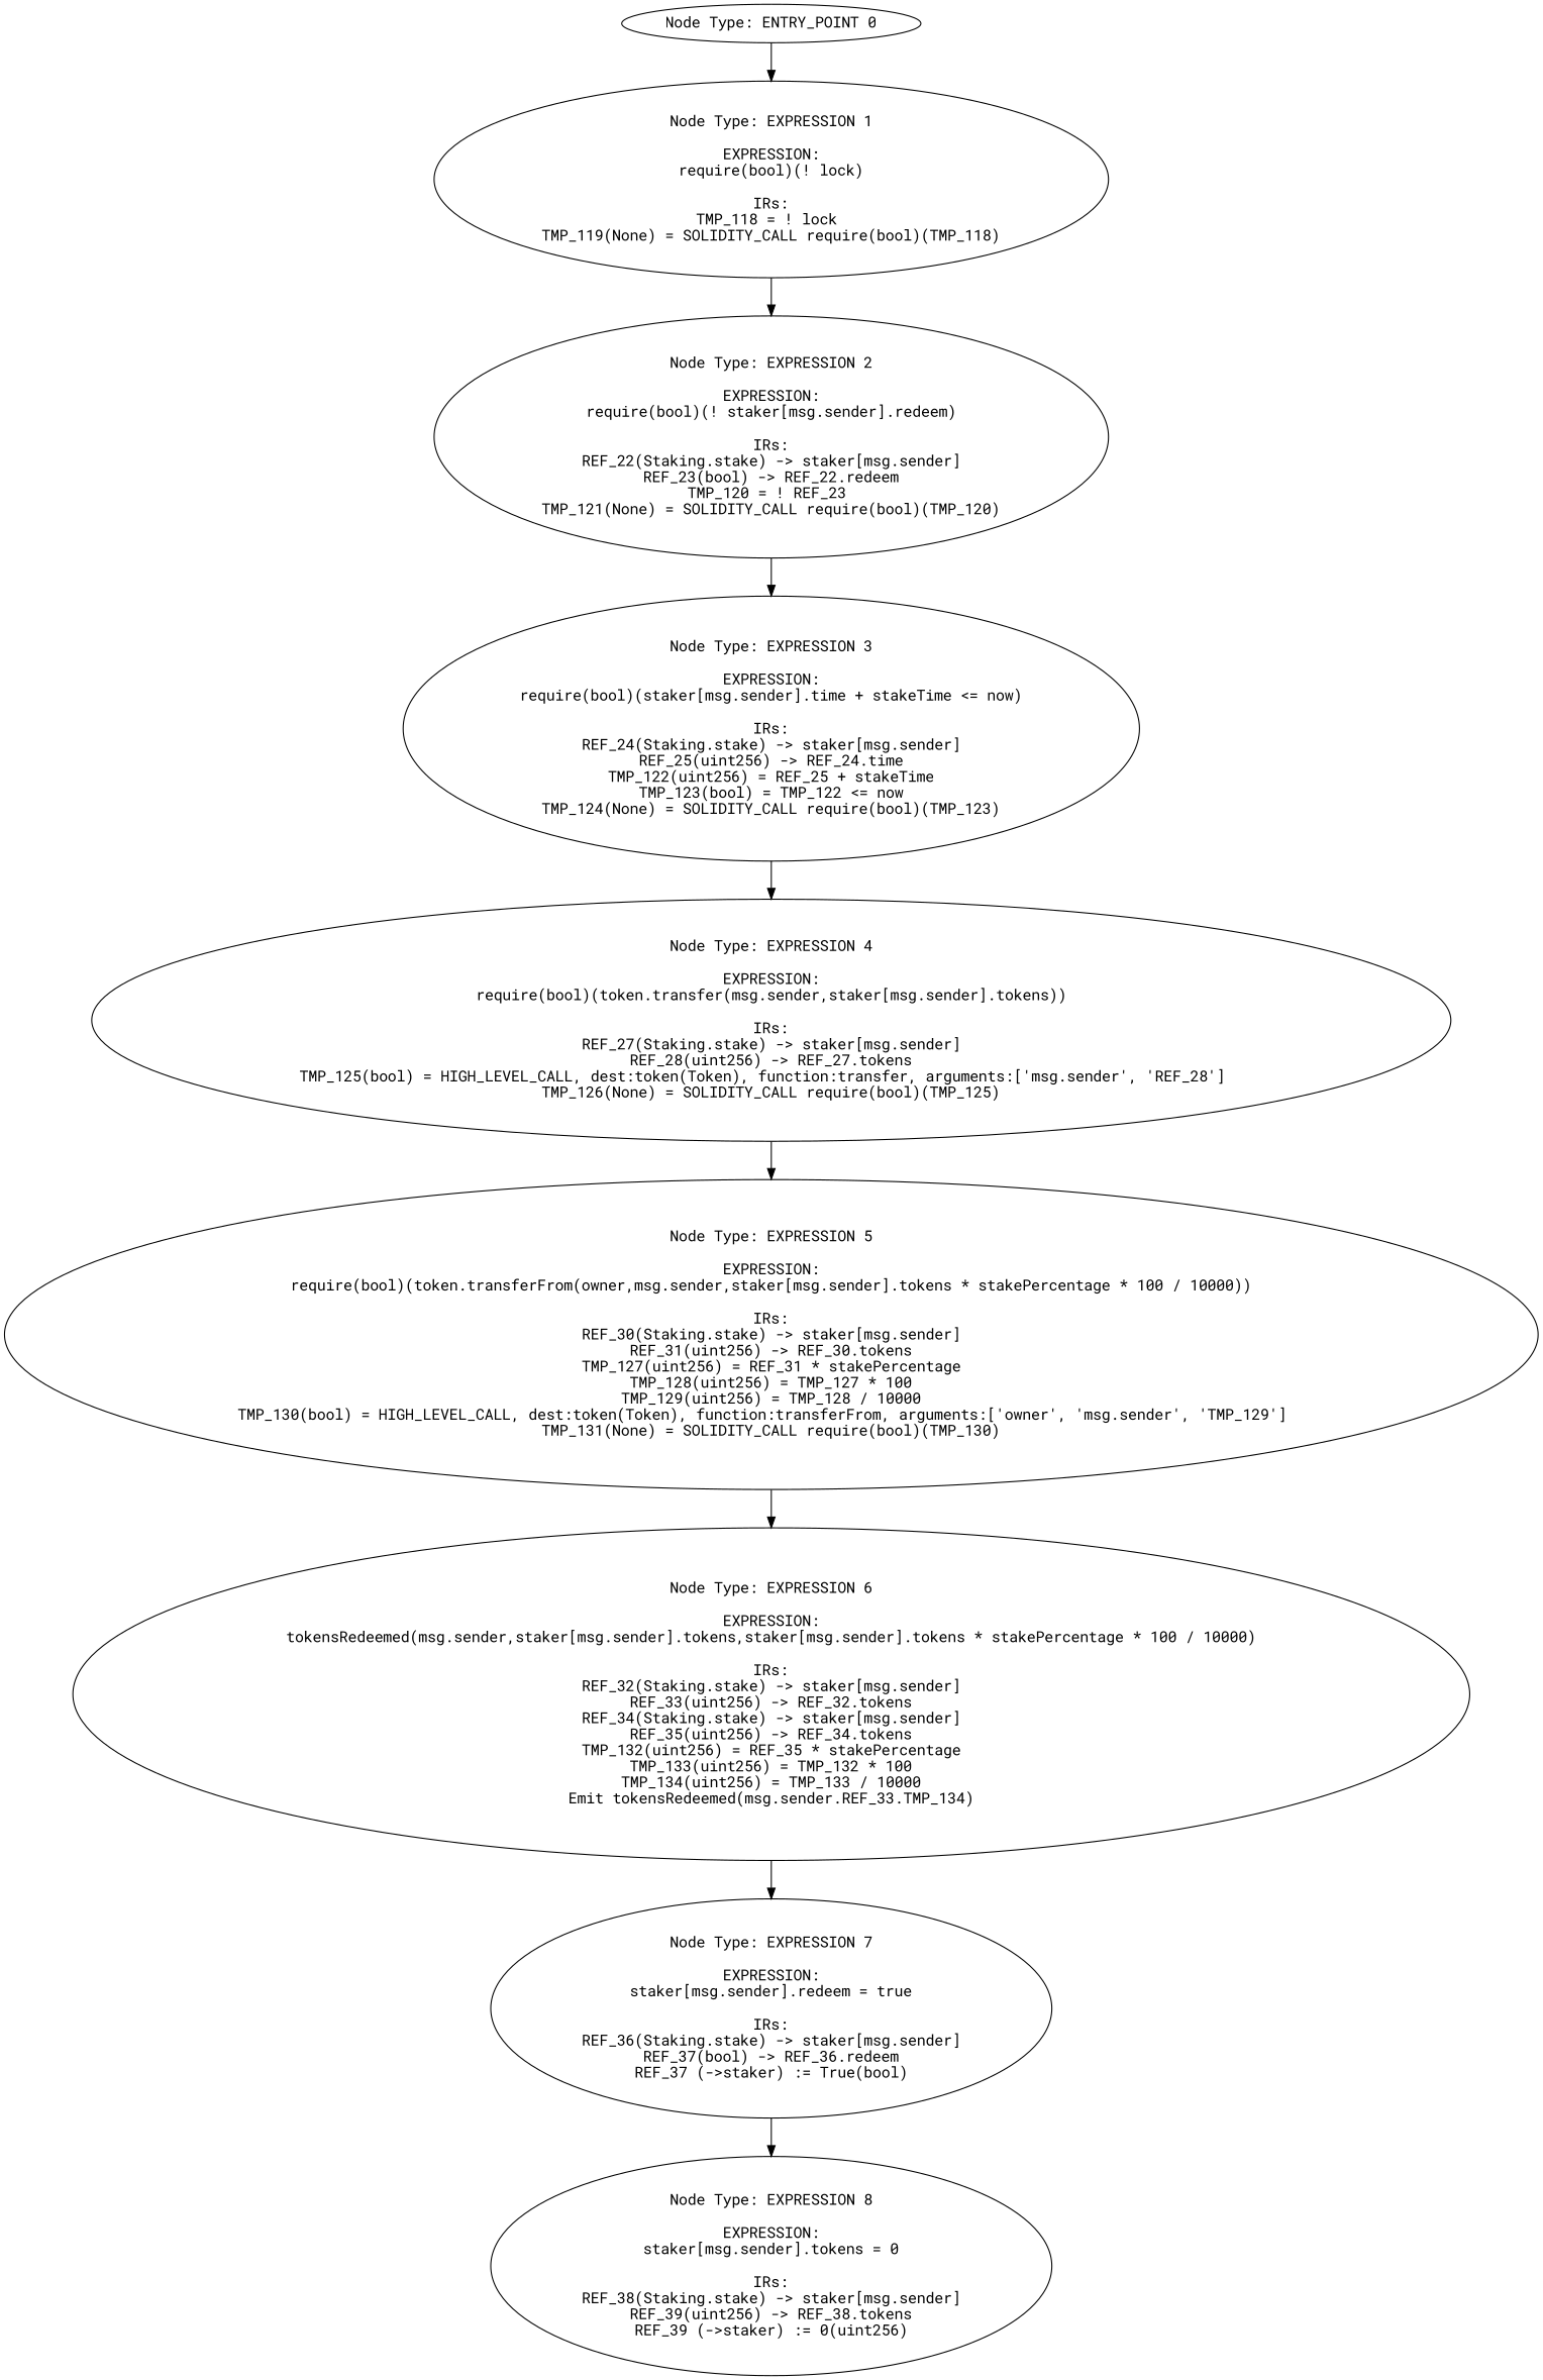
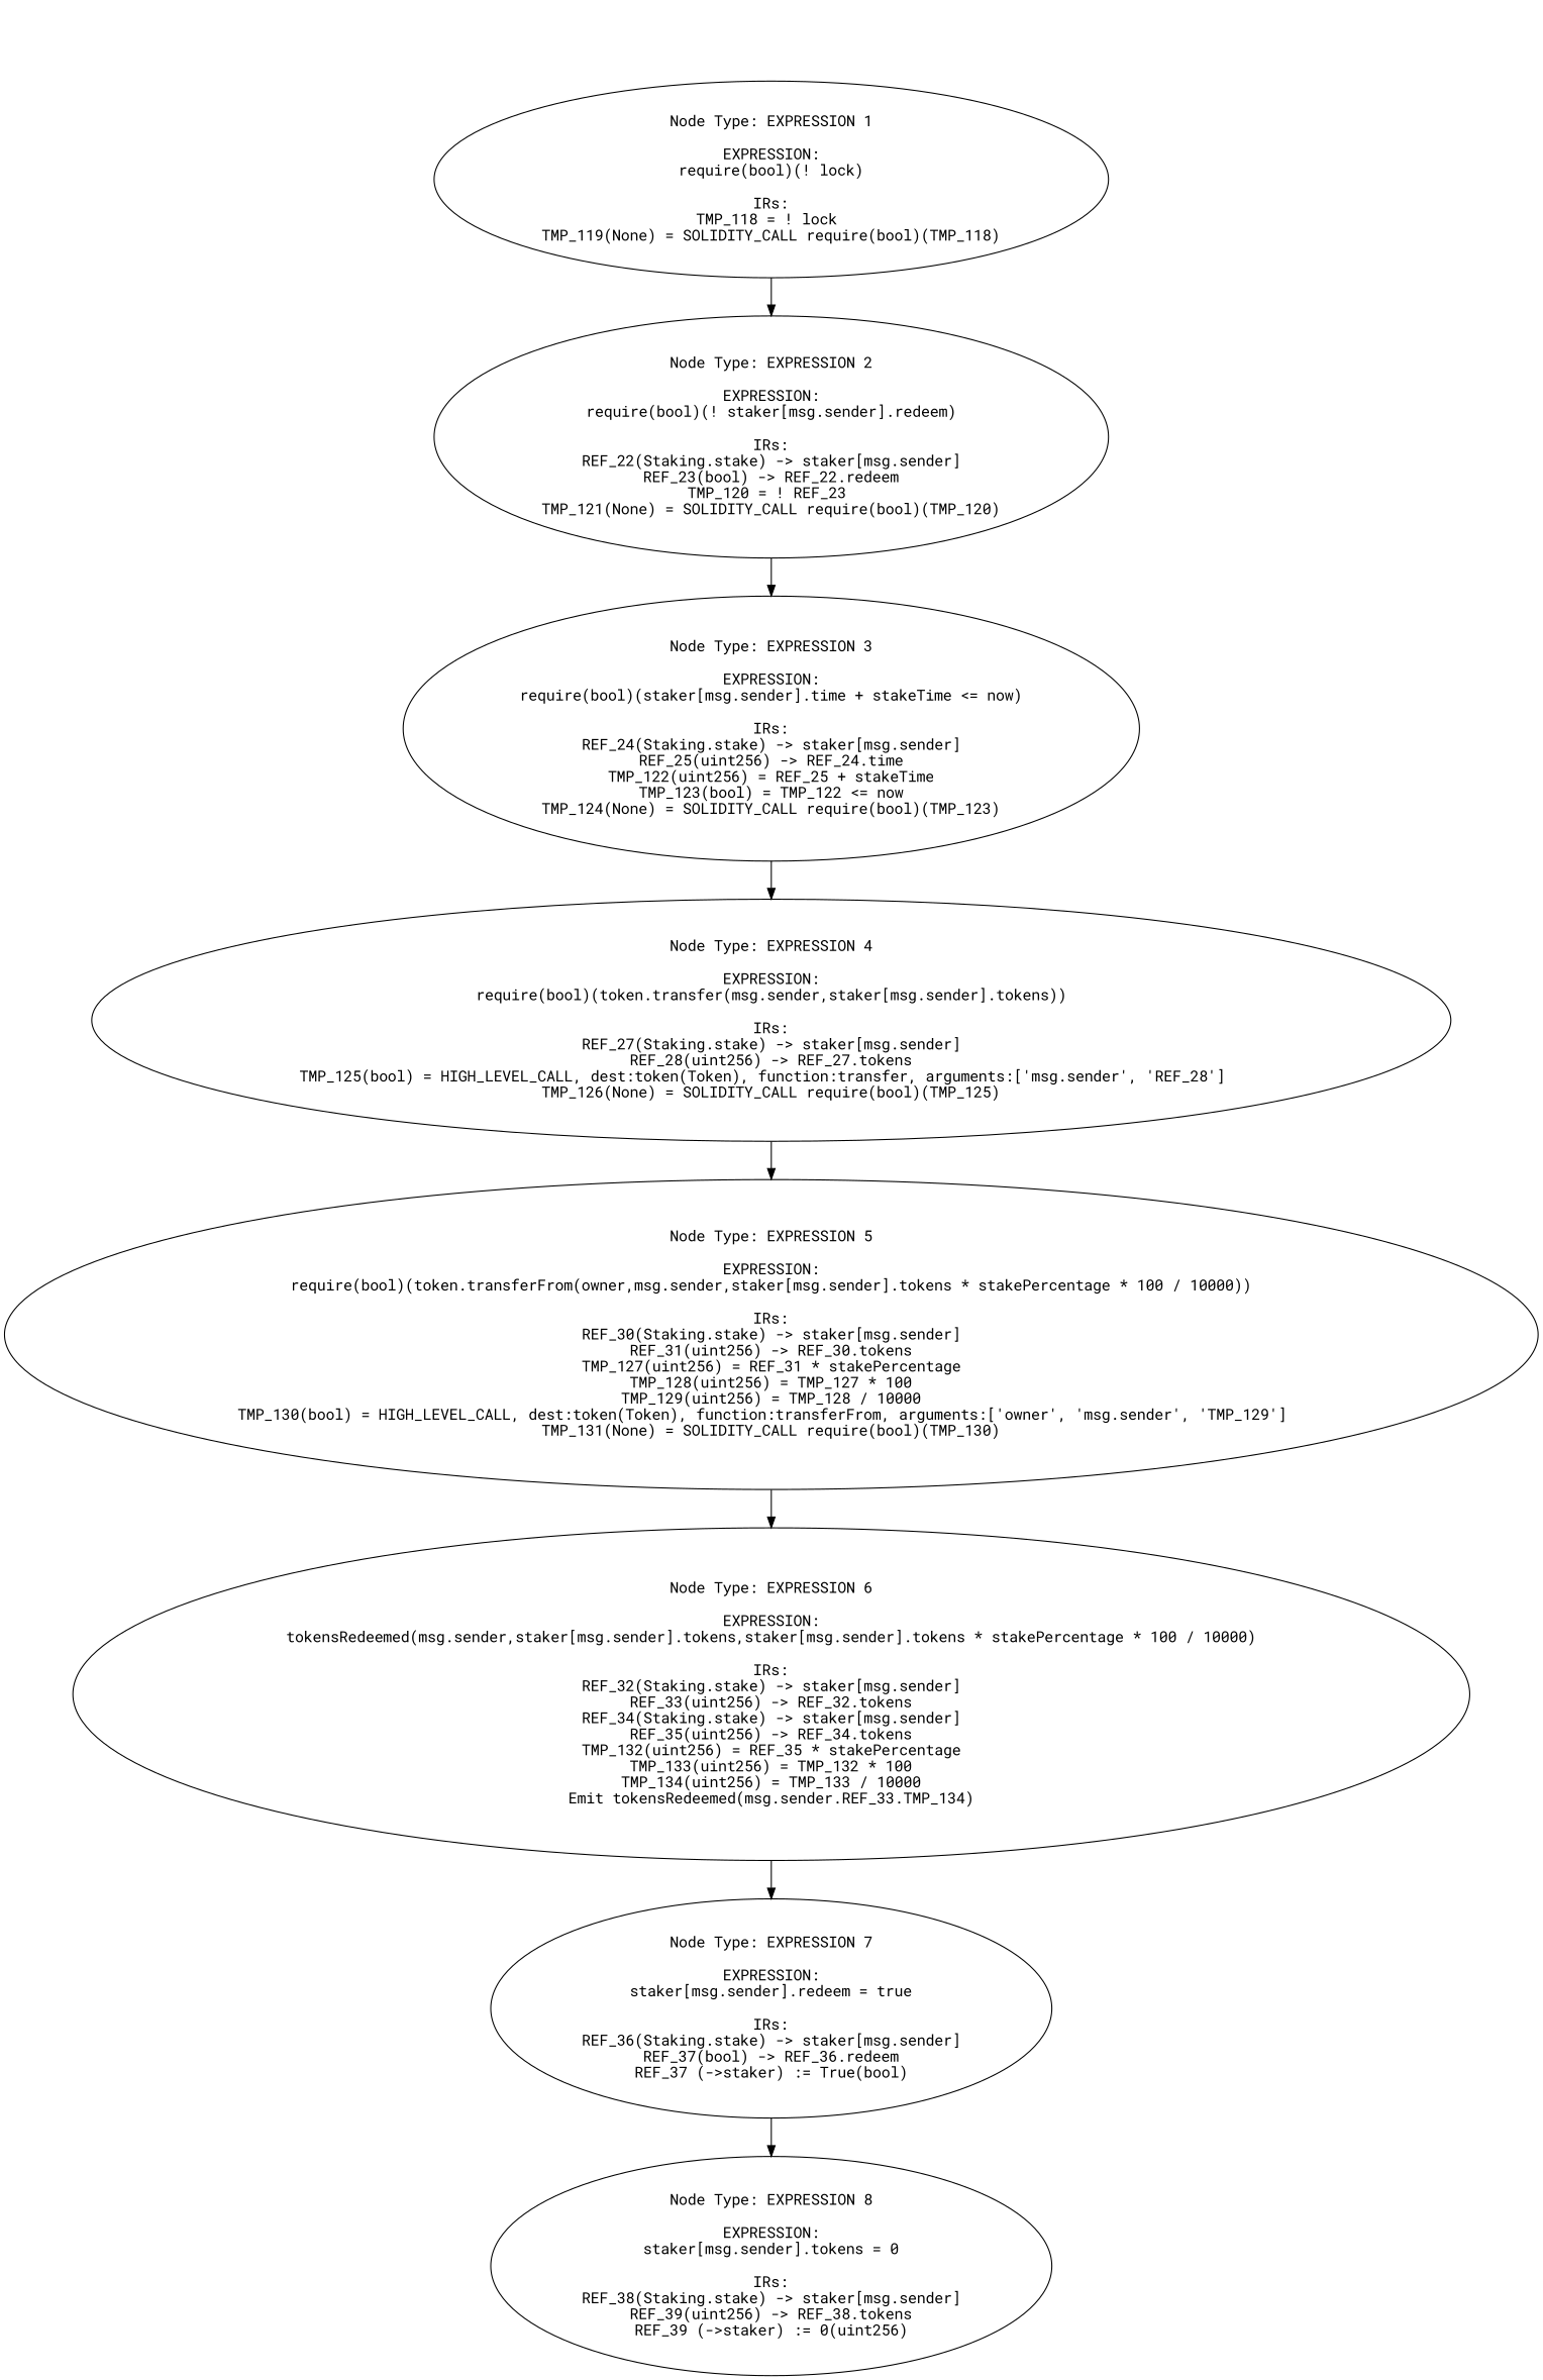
  digraph {
    fontname="Roboto Mono"
    node [fontname="Roboto Mono"]
    edge [fontname="Roboto Mono"]
-   n1 [label="Node Type: ENTRY_POINT 0\n"]
    n2 [label="Node Type: EXPRESSION 1\n\nEXPRESSION:\nrequire(bool)(! lock)\n\nIRs:\nTMP_118 = ! lock \nTMP_119(None) = SOLIDITY_CALL require(bool)(TMP_118)"]
    n3 [label="Node Type: EXPRESSION 2\n\nEXPRESSION:\nrequire(bool)(! staker[msg.sender].redeem)\n\nIRs:\nREF_22(Staking.stake) -> staker[msg.sender]\nREF_23(bool) -> REF_22.redeem\nTMP_120 = ! REF_23 \nTMP_121(None) = SOLIDITY_CALL require(bool)(TMP_120)"]
    n4 [label="Node Type: EXPRESSION 3\n\nEXPRESSION:\nrequire(bool)(staker[msg.sender].time + stakeTime <= now)\n\nIRs:\nREF_24(Staking.stake) -> staker[msg.sender]\nREF_25(uint256) -> REF_24.time\nTMP_122(uint256) = REF_25 + stakeTime\nTMP_123(bool) = TMP_122 <= now\nTMP_124(None) = SOLIDITY_CALL require(bool)(TMP_123)"]
    n5 [label="Node Type: EXPRESSION 4\n\nEXPRESSION:\nrequire(bool)(token.transfer(msg.sender,staker[msg.sender].tokens))\n\nIRs:\nREF_27(Staking.stake) -> staker[msg.sender]\nREF_28(uint256) -> REF_27.tokens\nTMP_125(bool) = HIGH_LEVEL_CALL, dest:token(Token), function:transfer, arguments:['msg.sender', 'REF_28']  \nTMP_126(None) = SOLIDITY_CALL require(bool)(TMP_125)"]
    n6 [label="Node Type: EXPRESSION 5\n\nEXPRESSION:\nrequire(bool)(token.transferFrom(owner,msg.sender,staker[msg.sender].tokens * stakePercentage * 100 / 10000))\n\nIRs:\nREF_30(Staking.stake) -> staker[msg.sender]\nREF_31(uint256) -> REF_30.tokens\nTMP_127(uint256) = REF_31 * stakePercentage\nTMP_128(uint256) = TMP_127 * 100\nTMP_129(uint256) = TMP_128 / 10000\nTMP_130(bool) = HIGH_LEVEL_CALL, dest:token(Token), function:transferFrom, arguments:['owner', 'msg.sender', 'TMP_129']  \nTMP_131(None) = SOLIDITY_CALL require(bool)(TMP_130)"]
    n7 [label="Node Type: EXPRESSION 6\n\nEXPRESSION:\ntokensRedeemed(msg.sender,staker[msg.sender].tokens,staker[msg.sender].tokens * stakePercentage * 100 / 10000)\n\nIRs:\nREF_32(Staking.stake) -> staker[msg.sender]\nREF_33(uint256) -> REF_32.tokens\nREF_34(Staking.stake) -> staker[msg.sender]\nREF_35(uint256) -> REF_34.tokens\nTMP_132(uint256) = REF_35 * stakePercentage\nTMP_133(uint256) = TMP_132 * 100\nTMP_134(uint256) = TMP_133 / 10000\nEmit tokensRedeemed(msg.sender.REF_33.TMP_134)"]
    n8 [label="Node Type: EXPRESSION 7\n\nEXPRESSION:\nstaker[msg.sender].redeem = true\n\nIRs:\nREF_36(Staking.stake) -> staker[msg.sender]\nREF_37(bool) -> REF_36.redeem\nREF_37 (->staker) := True(bool)"]
    n9 [label="Node Type: EXPRESSION 8\n\nEXPRESSION:\nstaker[msg.sender].tokens = 0\n\nIRs:\nREF_38(Staking.stake) -> staker[msg.sender]\nREF_39(uint256) -> REF_38.tokens\nREF_39 (->staker) := 0(uint256)"]
-   n1 -> n2
    n2 -> n3
    n3 -> n4
    n4 -> n5
    n5 -> n6
    n6 -> n7
    n7 -> n8
    n8 -> n9
  }
